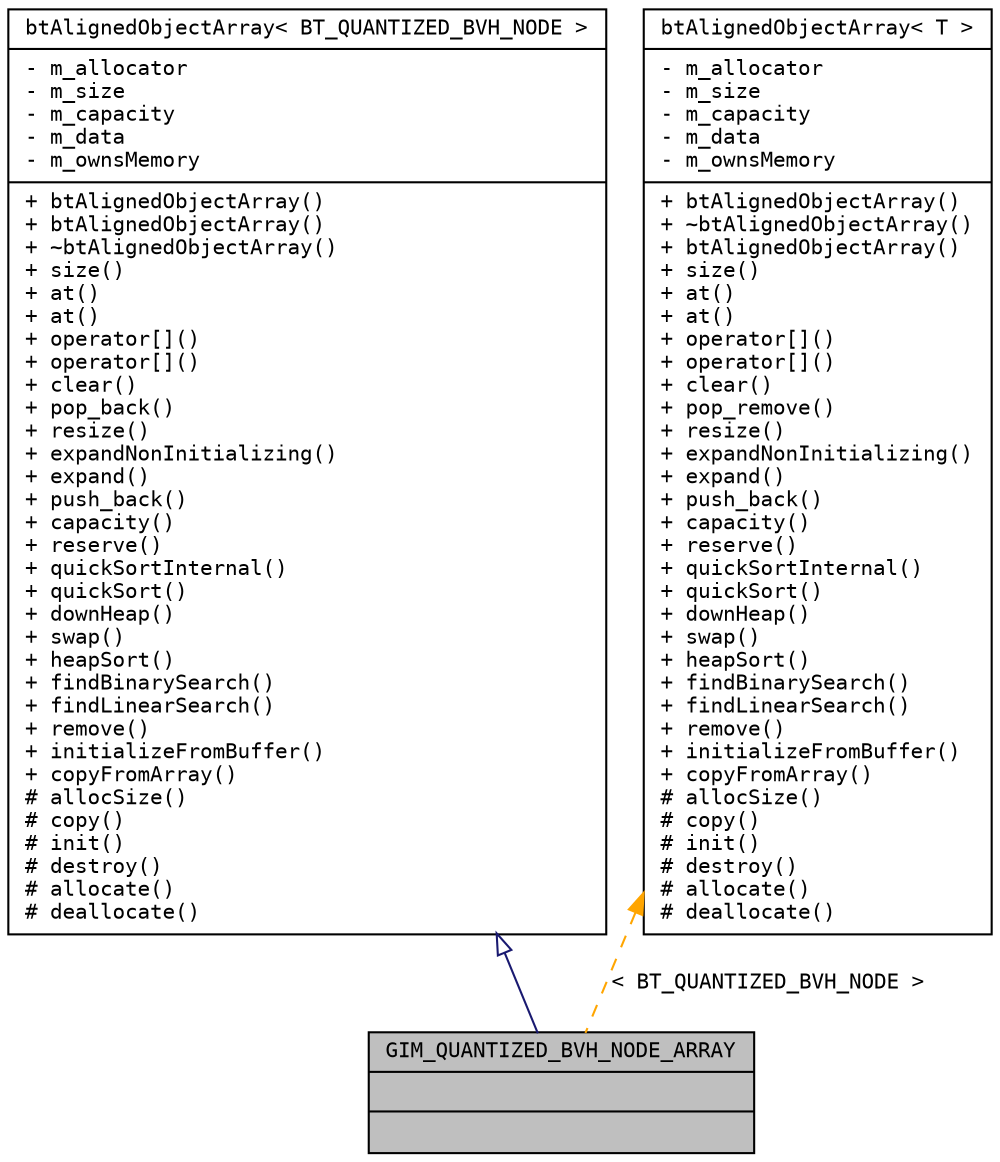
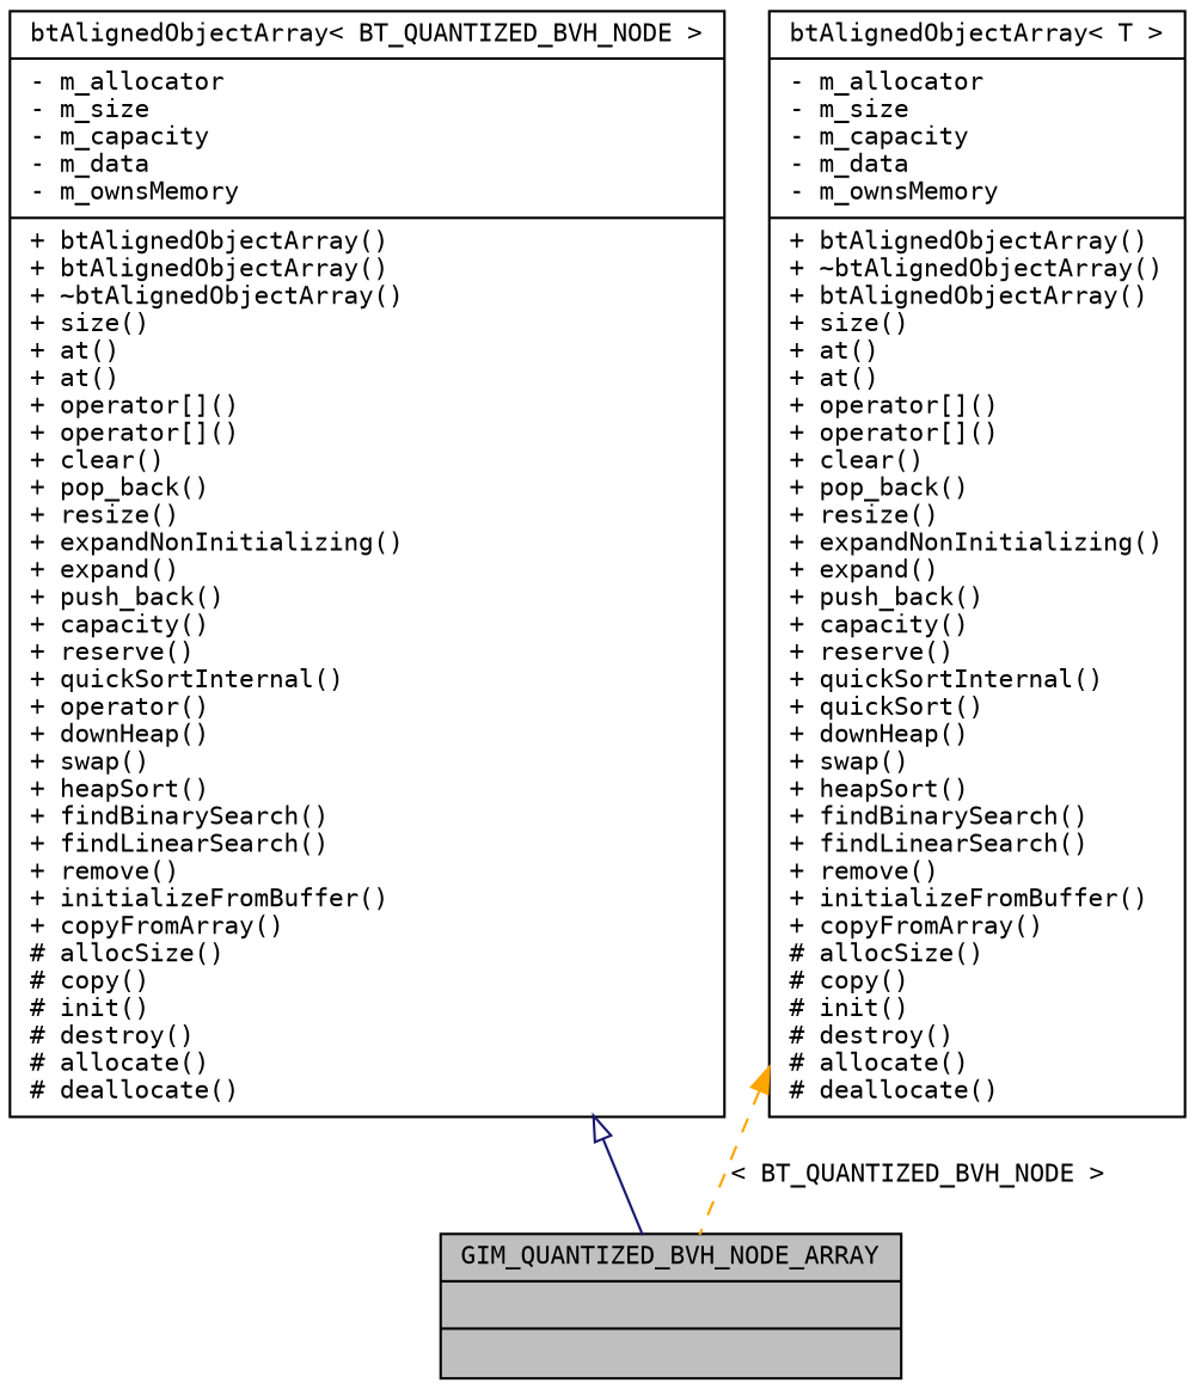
  digraph {
    fontname="DejaVu Sans Mono"
    node [color=black fillcolor=white fontname="DejaVu Sans Mono" fontsize=10 shape=record style=filled]
    edge [dir=back fontname="DejaVu Sans Mono" fontsize=10 labelfontname=Helvetica labelfontsize=10]
    n1 [fillcolor=grey75 fontcolor=black height=0.2 label="{GIM_QUANTIZED_BVH_NODE_ARRAY\n||}" width=0.4]
-   n2 [height=0.2 label="{btAlignedObjectArray\< BT_QUANTIZED_BVH_NODE \>\n|- m_allocator\l- m_size\l- m_capacity\l- m_data\l- m_ownsMemory\l|+ btAlignedObjectArray()\l+ btAlignedObjectArray()\l+ ~btAlignedObjectArray()\l+ size()\l+ at()\l+ at()\l+ operator[]()\l+ operator[]()\l+ clear()\l+ pop_back()\l+ resize()\l+ expandNonInitializing()\l+ expand()\l+ push_back()\l+ capacity()\l+ reserve()\l+ quickSortInternal()\l+ quickSort()\l+ downHeap()\l+ swap()\l+ heapSort()\l+ findBinarySearch()\l+ findLinearSearch()\l+ remove()\l+ initializeFromBuffer()\l+ copyFromArray()\l# allocSize()\l# copy()\l# init()\l# destroy()\l# allocate()\l# deallocate()\l}" width=0.4]
-   n3 [height=0.2 label="{btAlignedObjectArray\< T \>\n|- m_allocator\l- m_size\l- m_capacity\l- m_data\l- m_ownsMemory\l|+ btAlignedObjectArray()\l+ ~btAlignedObjectArray()\l+ btAlignedObjectArray()\l+ size()\l+ at()\l+ at()\l+ operator[]()\l+ operator[]()\l+ clear()\l+ pop_remove()\l+ resize()\l+ expandNonInitializing()\l+ expand()\l+ push_back()\l+ capacity()\l+ reserve()\l+ quickSortInternal()\l+ quickSort()\l+ downHeap()\l+ swap()\l+ heapSort()\l+ findBinarySearch()\l+ findLinearSearch()\l+ remove()\l+ initializeFromBuffer()\l+ copyFromArray()\l# allocSize()\l# copy()\l# init()\l# destroy()\l# allocate()\l# deallocate()\l}" width=0.4]
+   n2 [height=0.2 label="{btAlignedObjectArray\< BT_QUANTIZED_BVH_NODE \>\n|- m_allocator\l- m_size\l- m_capacity\l- m_data\l- m_ownsMemory\l|+ btAlignedObjectArray()\l+ btAlignedObjectArray()\l+ ~btAlignedObjectArray()\l+ size()\l+ at()\l+ at()\l+ operator[]()\l+ operator[]()\l+ clear()\l+ pop_back()\l+ resize()\l+ expandNonInitializing()\l+ expand()\l+ push_back()\l+ capacity()\l+ reserve()\l+ quickSortInternal()\l+ operator()\l+ downHeap()\l+ swap()\l+ heapSort()\l+ findBinarySearch()\l+ findLinearSearch()\l+ remove()\l+ initializeFromBuffer()\l+ copyFromArray()\l# allocSize()\l# copy()\l# init()\l# destroy()\l# allocate()\l# deallocate()\l}" width=0.4]
+   n3 [height=0.2 label="{btAlignedObjectArray\< T \>\n|- m_allocator\l- m_size\l- m_capacity\l- m_data\l- m_ownsMemory\l|+ btAlignedObjectArray()\l+ ~btAlignedObjectArray()\l+ btAlignedObjectArray()\l+ size()\l+ at()\l+ at()\l+ operator[]()\l+ operator[]()\l+ clear()\l+ pop_back()\l+ resize()\l+ expandNonInitializing()\l+ expand()\l+ push_back()\l+ capacity()\l+ reserve()\l+ quickSortInternal()\l+ quickSort()\l+ downHeap()\l+ swap()\l+ heapSort()\l+ findBinarySearch()\l+ findLinearSearch()\l+ remove()\l+ initializeFromBuffer()\l+ copyFromArray()\l# allocSize()\l# copy()\l# init()\l# destroy()\l# allocate()\l# deallocate()\l}" width=0.4]
    n2 -> n1 [arrowtail=empty color=midnightblue style=solid]
    n3 -> n1 [color=orange label="\< BT_QUANTIZED_BVH_NODE \>" style=dashed]
  }
